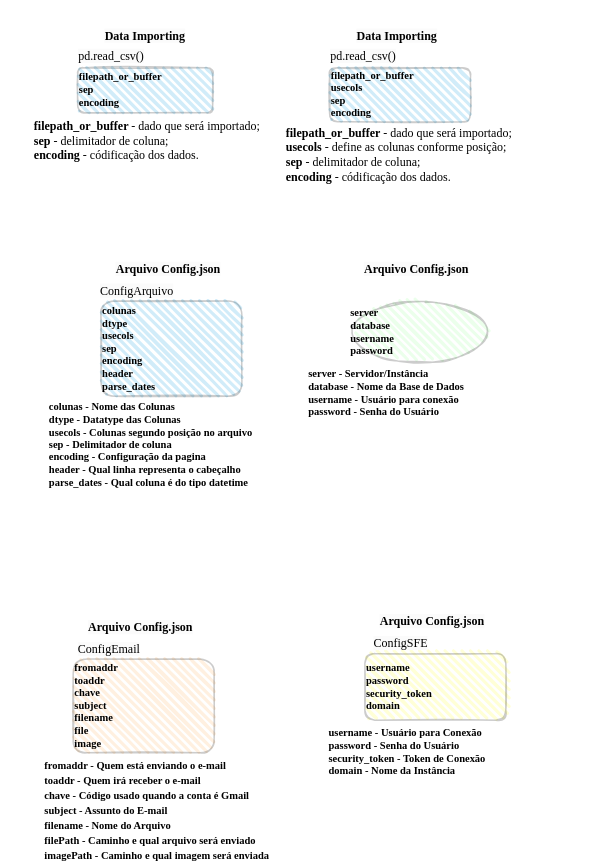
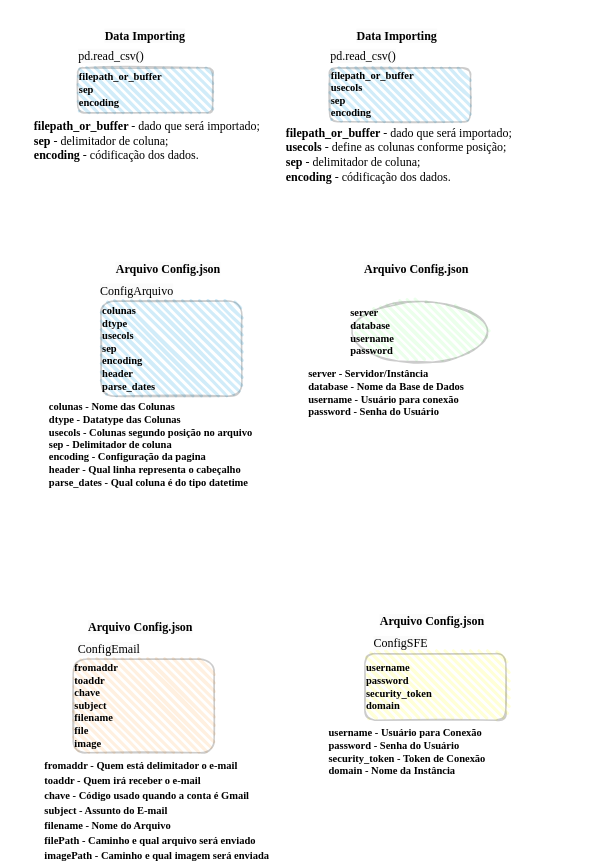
  <mxCell id="0" />
  <mxCell id="1" parent="0" />
  <mxCell id="2" value="filepath_or_buffer&lt;br style=&quot;font-size: 14px;&quot;&gt;sep&lt;br style=&quot;font-size: 14px;&quot;&gt;encoding" style="rounded=1;whiteSpace=wrap;html=1;strokeWidth=2;fillWeight=4;hachureGap=8;hachureAngle=45;fillColor=#1ba1e2;sketch=1;strokeColor=default;opacity=20;fontStyle=1;fontSize=14;align=left;fontFamily=Comic Sans MS;" vertex="1" parent="1"><mxGeometry x="103" y="90" width="180" height="60" as="geometry" /></mxCell>
  <mxCell id="3" value="&lt;h1 style=&quot;border-color: var(--border-color); color: rgb(0, 0, 0); font-style: normal; font-variant-ligatures: normal; font-variant-caps: normal; letter-spacing: normal; orphans: 2; text-indent: 0px; text-transform: none; widows: 2; word-spacing: 0px; -webkit-text-stroke-width: 0px; background-color: rgb(251, 251, 251); text-decoration-thickness: initial; text-decoration-style: initial; text-decoration-color: initial; font-size: 16px;&quot;&gt;&lt;span style=&quot;font-weight: normal;&quot;&gt;pd.read_csv()&lt;/span&gt;&lt;br&gt;&lt;/h1&gt;" style="text;whiteSpace=wrap;html=1;fontSize=16;align=center;fontFamily=Comic Sans MS;" vertex="1" parent="1"><mxGeometry x="23" y="47" width="250" height="20" as="geometry" /></mxCell>
  <mxCell id="4" value="&lt;h1 style=&quot;border-color: var(--border-color); color: rgb(0, 0, 0); font-style: normal; font-variant-ligatures: normal; font-variant-caps: normal; letter-spacing: normal; orphans: 2; text-indent: 0px; text-transform: none; widows: 2; word-spacing: 0px; -webkit-text-stroke-width: 0px; background-color: rgb(251, 251, 251); text-decoration-thickness: initial; text-decoration-style: initial; text-decoration-color: initial; font-size: 16px;&quot;&gt;Data Importing&lt;/h1&gt;" style="text;whiteSpace=wrap;html=1;fontSize=16;align=center;fontFamily=Comic Sans MS;" vertex="1" parent="1"><mxGeometry x="68" y="20" width="250" height="20" as="geometry" /></mxCell>
  <mxCell id="5" value="&lt;b&gt;filepath_or_buffer &lt;/b&gt;- dado que será importado;&lt;br&gt;&lt;b&gt;sep &lt;/b&gt;- delimitador de coluna;&lt;br&gt;&lt;b&gt;encoding &lt;/b&gt;- códificação dos dados." style="text;whiteSpace=wrap;html=1;fontSize=16;fontFamily=Comic Sans MS;" vertex="1" parent="1"><mxGeometry x="43" y="152" width="330" height="60" as="geometry" /></mxCell>
  <mxCell id="6" value="filepath_or_buffer&lt;br&gt;usecols&lt;br style=&quot;font-size: 14px;&quot;&gt;sep&lt;br style=&quot;font-size: 14px;&quot;&gt;encoding" style="rounded=1;whiteSpace=wrap;html=1;strokeWidth=2;fillWeight=4;hachureGap=8;hachureAngle=45;fillColor=#1ba1e2;sketch=1;strokeColor=default;opacity=20;fontStyle=1;fontSize=14;align=left;fontFamily=Comic Sans MS;" vertex="1" parent="1"><mxGeometry x="439" y="90" width="188" height="72" as="geometry" /></mxCell>
  <mxCell id="7" value="&lt;h1 style=&quot;border-color: var(--border-color); color: rgb(0, 0, 0); font-style: normal; font-variant-ligatures: normal; font-variant-caps: normal; letter-spacing: normal; orphans: 2; text-indent: 0px; text-transform: none; widows: 2; word-spacing: 0px; -webkit-text-stroke-width: 0px; background-color: rgb(251, 251, 251); text-decoration-thickness: initial; text-decoration-style: initial; text-decoration-color: initial; font-size: 16px;&quot;&gt;&lt;span style=&quot;font-weight: normal;&quot;&gt;pd.read_csv()&lt;/span&gt;&lt;br&gt;&lt;/h1&gt;" style="text;whiteSpace=wrap;html=1;fontSize=16;align=center;fontFamily=Comic Sans MS;" vertex="1" parent="1"><mxGeometry x="359" y="47" width="250" height="20" as="geometry" /></mxCell>
  <mxCell id="8" value="&lt;h1 style=&quot;border-color: var(--border-color); color: rgb(0, 0, 0); font-style: normal; font-variant-ligatures: normal; font-variant-caps: normal; letter-spacing: normal; orphans: 2; text-indent: 0px; text-transform: none; widows: 2; word-spacing: 0px; -webkit-text-stroke-width: 0px; background-color: rgb(251, 251, 251); text-decoration-thickness: initial; text-decoration-style: initial; text-decoration-color: initial; font-size: 16px;&quot;&gt;Data Importing&lt;/h1&gt;" style="text;whiteSpace=wrap;html=1;fontSize=16;align=center;fontFamily=Comic Sans MS;" vertex="1" parent="1"><mxGeometry x="404" y="20" width="250" height="20" as="geometry" /></mxCell>
  <mxCell id="9" value="&lt;b&gt;filepath_or_buffer &lt;/b&gt;- dado que será importado;&lt;br&gt;&lt;b&gt;usecols &lt;/b&gt;- define as colunas conforme posição;&lt;br&gt;&lt;b&gt;sep &lt;/b&gt;- delimitador de coluna;&lt;br&gt;&lt;b&gt;encoding &lt;/b&gt;- códificação dos dados." style="text;whiteSpace=wrap;html=1;fontSize=16;fontFamily=Comic Sans MS;" vertex="1" parent="1"><mxGeometry x="379" y="161" width="330" height="60" as="geometry" /></mxCell>
  <mxCell id="10" value="colunas&lt;br&gt;dtype&lt;br style=&quot;font-size: 14px;&quot;&gt;usecols&lt;br style=&quot;font-size: 14px;&quot;&gt;sep&lt;br&gt;encoding&lt;br&gt;header&lt;br&gt;parse_dates" style="rounded=1;whiteSpace=wrap;html=1;strokeWidth=2;fillWeight=4;hachureGap=8;hachureAngle=45;fillColor=#1ba1e2;sketch=1;strokeColor=default;opacity=20;fontStyle=1;fontSize=14;align=left;fontFamily=Comic Sans MS;" vertex="1" parent="1"><mxGeometry x="134" y="401" width="188" height="127" as="geometry" /></mxCell>
  <mxCell id="11" value="&lt;h1 style=&quot;border-color: var(--border-color); color: rgb(0, 0, 0); font-style: normal; font-variant-ligatures: normal; font-variant-caps: normal; letter-spacing: normal; orphans: 2; text-indent: 0px; text-transform: none; widows: 2; word-spacing: 0px; -webkit-text-stroke-width: 0px; background-color: rgb(251, 251, 251); text-decoration-thickness: initial; text-decoration-style: initial; text-decoration-color: initial; font-size: 16px;&quot;&gt;Arquivo Config.json&lt;/h1&gt;" style="text;whiteSpace=wrap;html=1;fontSize=16;align=center;fontFamily=Comic Sans MS;" vertex="1" parent="1"><mxGeometry x="99" y="331" width="250" height="20" as="geometry" /></mxCell>
  <mxCell id="12" value="&lt;span style=&quot;font-size: 14px;&quot;&gt;colunas - Nome das Colunas&lt;br style=&quot;border-color: var(--border-color); font-size: 14px;&quot;&gt;&lt;span style=&quot;font-size: 14px;&quot;&gt;dtype - Datatype das Colunas&lt;/span&gt;&lt;br style=&quot;border-color: var(--border-color); font-size: 14px;&quot;&gt;&lt;span style=&quot;font-size: 14px;&quot;&gt;usecols - Colunas segundo posição no arquivo&lt;/span&gt;&lt;br style=&quot;border-color: var(--border-color); font-size: 14px;&quot;&gt;&lt;span style=&quot;font-size: 14px;&quot;&gt;sep - Delimitador de coluna&lt;/span&gt;&lt;br style=&quot;border-color: var(--border-color); font-size: 14px;&quot;&gt;&lt;span style=&quot;font-size: 14px;&quot;&gt;encoding - Configuração da pagina&lt;/span&gt;&lt;br style=&quot;border-color: var(--border-color); font-size: 14px;&quot;&gt;&lt;span style=&quot;font-size: 14px;&quot;&gt;header - Qual linha representa o cabeçalho&lt;/span&gt;&lt;br style=&quot;border-color: var(--border-color); font-size: 14px;&quot;&gt;&lt;span style=&quot;font-size: 14px;&quot;&gt;parse_dates - Qual coluna é do tipo datetime&lt;/span&gt;&lt;/span&gt;" style="text;whiteSpace=wrap;html=1;fontSize=14;fontFamily=Comic Sans MS;fontStyle=1" vertex="1" parent="1"><mxGeometry x="63" y="528" width="330" height="60" as="geometry" /></mxCell>
  <mxCell id="13" value="&lt;h1 style=&quot;border-color: var(--border-color); orphans: 2; text-indent: 0px; widows: 2; background-color: rgb(251, 251, 251); text-decoration-thickness: initial; text-decoration-style: initial; text-decoration-color: initial; -webkit-text-stroke-width: 0px; word-spacing: 0px; text-transform: none; letter-spacing: normal; font-variant-caps: normal; font-variant-ligatures: normal; font-style: normal; font-size: 16px; color: rgb(0, 0, 0);&quot;&gt;&lt;span style=&quot;font-weight: normal;&quot;&gt;ConfigArquivo&lt;/span&gt;&lt;br&gt;&lt;/h1&gt;" style="text;whiteSpace=wrap;html=1;fontSize=16;align=center;fontFamily=Comic Sans MS;" vertex="1" parent="1"><mxGeometry x="57" y="360" width="250" height="20" as="geometry" /></mxCell>
  <mxCell id="14" value="server&lt;br&gt;database&lt;br&gt;username&lt;br&gt;password" style="ellipse;whiteSpace=wrap;html=1;strokeWidth=2;fillWeight=4;hachureGap=8;hachureAngle=45;fillColor=#99FF99;sketch=1;strokeColor=default;opacity=20;fontStyle=1;fontSize=14;align=left;fontFamily=Comic Sans MS;" vertex="1" parent="1"><mxGeometry x="465" y="401" width="188" height="83" as="geometry" /></mxCell>
  <mxCell id="15" value="&lt;h1 style=&quot;border-color: var(--border-color); color: rgb(0, 0, 0); font-style: normal; font-variant-ligatures: normal; font-variant-caps: normal; letter-spacing: normal; orphans: 2; text-indent: 0px; text-transform: none; widows: 2; word-spacing: 0px; -webkit-text-stroke-width: 0px; background-color: rgb(251, 251, 251); text-decoration-thickness: initial; text-decoration-style: initial; text-decoration-color: initial; font-size: 16px;&quot;&gt;Arquivo Config.json&lt;/h1&gt;" style="text;whiteSpace=wrap;html=1;fontSize=16;align=center;fontFamily=Comic Sans MS;" vertex="1" parent="1"><mxGeometry x="430" y="331" width="250" height="20" as="geometry" /></mxCell>
  <mxCell id="16" value="server - Servidor/Instância&lt;br style=&quot;border-color: var(--border-color); font-size: 14px;&quot;&gt;&lt;span style=&quot;font-size: 14px;&quot;&gt;database - Nome da Base de Dados&lt;/span&gt;&lt;br style=&quot;border-color: var(--border-color); font-size: 14px;&quot;&gt;&lt;span style=&quot;font-size: 14px;&quot;&gt;username - Usuário para conexão&lt;/span&gt;&lt;br style=&quot;border-color: var(--border-color); font-size: 14px;&quot;&gt;&lt;span style=&quot;font-size: 14px;&quot;&gt;password - Senha do Usuário&lt;/span&gt;" style="text;whiteSpace=wrap;html=1;fontSize=14;fontFamily=Comic Sans MS;fontStyle=1" vertex="1" parent="1"><mxGeometry x="409" y="484" width="330" height="60" as="geometry" /></mxCell>
  <mxCell id="17" value="fromaddr&lt;br&gt;toaddr&lt;br&gt;chave&lt;br&gt;subject&lt;br&gt;filename&lt;br&gt;file&lt;br&gt;image" style="rounded=1;whiteSpace=wrap;html=1;strokeWidth=2;fillWeight=4;hachureGap=8;hachureAngle=45;fillColor=#FFB366;sketch=1;strokeColor=default;opacity=20;fontStyle=1;fontSize=14;align=left;fontFamily=Comic Sans MS;" vertex="1" parent="1"><mxGeometry x="97" y="878.5" width="188" height="125" as="geometry" /></mxCell>
  <mxCell id="18" value="&lt;h1 style=&quot;border-color: var(--border-color); color: rgb(0, 0, 0); font-style: normal; font-variant-ligatures: normal; font-variant-caps: normal; letter-spacing: normal; orphans: 2; text-indent: 0px; text-transform: none; widows: 2; word-spacing: 0px; -webkit-text-stroke-width: 0px; background-color: rgb(251, 251, 251); text-decoration-thickness: initial; text-decoration-style: initial; text-decoration-color: initial; font-size: 16px;&quot;&gt;Arquivo Config.json&lt;/h1&gt;" style="text;whiteSpace=wrap;html=1;fontSize=16;align=center;fontFamily=Comic Sans MS;" vertex="1" parent="1"><mxGeometry x="62" y="808.5" width="250" height="20" as="geometry" /></mxCell>
- <mxCell id="19" value="&lt;font style=&quot;font-size: 14px;&quot;&gt;&lt;b&gt;fromaddr - Quem está enviando o e-mail&lt;br style=&quot;border-color: var(--border-color);&quot;&gt;toaddr - Quem irá receber o e-mail&lt;br style=&quot;border-color: var(--border-color);&quot;&gt;chave - Código usado quando a conta é Gmail&lt;br style=&quot;border-color: var(--border-color);&quot;&gt;subject - Assunto do E-mail&lt;br style=&quot;border-color: var(--border-color);&quot;&gt;filename - Nome do Arquivo&amp;nbsp;&lt;br style=&quot;border-color: var(--border-color);&quot;&gt;filePath - Caminho e qual arquivo será enviado&lt;br style=&quot;border-color: var(--border-color);&quot;&gt;imagePath - Caminho e qual imagem será enviada&lt;/b&gt;&lt;/font&gt;" style="text;whiteSpace=wrap;html=1;fontSize=16;fontFamily=Comic Sans MS;" vertex="1" parent="1"><mxGeometry x="57" y="1003.5" width="330" height="60" as="geometry" /></mxCell>
+ <mxCell id="19" value="&lt;font style=&quot;font-size: 14px;&quot;&gt;&lt;b&gt;fromaddr - Quem está delimitador o e-mail&lt;br style=&quot;border-color: var(--border-color);&quot;&gt;toaddr - Quem irá receber o e-mail&lt;br style=&quot;border-color: var(--border-color);&quot;&gt;chave - Código usado quando a conta é Gmail&lt;br style=&quot;border-color: var(--border-color);&quot;&gt;subject - Assunto do E-mail&lt;br style=&quot;border-color: var(--border-color);&quot;&gt;filename - Nome do Arquivo&amp;nbsp;&lt;br style=&quot;border-color: var(--border-color);&quot;&gt;filePath - Caminho e qual arquivo será enviado&lt;br style=&quot;border-color: var(--border-color);&quot;&gt;imagePath - Caminho e qual imagem será enviada&lt;/b&gt;&lt;/font&gt;" style="text;whiteSpace=wrap;html=1;fontSize=16;fontFamily=Comic Sans MS;" vertex="1" parent="1"><mxGeometry x="57" y="1003.5" width="330" height="60" as="geometry" /></mxCell>
  <mxCell id="20" value="&lt;h1 style=&quot;border-color: var(--border-color); orphans: 2; text-indent: 0px; widows: 2; background-color: rgb(251, 251, 251); text-decoration-thickness: initial; text-decoration-style: initial; text-decoration-color: initial; -webkit-text-stroke-width: 0px; word-spacing: 0px; text-transform: none; letter-spacing: normal; font-variant-caps: normal; font-variant-ligatures: normal; font-style: normal; font-size: 16px; color: rgb(0, 0, 0);&quot;&gt;&lt;span style=&quot;font-weight: normal;&quot;&gt;ConfigEmail&lt;/span&gt;&lt;br&gt;&lt;/h1&gt;" style="text;whiteSpace=wrap;html=1;fontSize=16;align=center;fontFamily=Comic Sans MS;" vertex="1" parent="1"><mxGeometry x="20" y="837.5" width="250" height="20" as="geometry" /></mxCell>
  <mxCell id="21" value="username&lt;br&gt;password&lt;br&gt;security_token&lt;br&gt;domain" style="rounded=1;whiteSpace=wrap;html=1;strokeWidth=2;fillWeight=4;hachureGap=8;hachureAngle=45;fillColor=#FFFF33;sketch=1;strokeColor=default;opacity=20;fontStyle=1;fontSize=14;align=left;fontFamily=Comic Sans MS;" vertex="1" parent="1"><mxGeometry x="486" y="871" width="188" height="89" as="geometry" /></mxCell>
  <mxCell id="22" value="&lt;h1 style=&quot;border-color: var(--border-color); color: rgb(0, 0, 0); font-style: normal; font-variant-ligatures: normal; font-variant-caps: normal; letter-spacing: normal; orphans: 2; text-indent: 0px; text-transform: none; widows: 2; word-spacing: 0px; -webkit-text-stroke-width: 0px; background-color: rgb(251, 251, 251); text-decoration-thickness: initial; text-decoration-style: initial; text-decoration-color: initial; font-size: 16px;&quot;&gt;Arquivo Config.json&lt;/h1&gt;" style="text;whiteSpace=wrap;html=1;fontSize=16;align=center;fontFamily=Comic Sans MS;" vertex="1" parent="1"><mxGeometry x="451" y="801" width="250" height="20" as="geometry" /></mxCell>
  <mxCell id="23" value="username - Usuário para Conexão&lt;br style=&quot;border-color: var(--border-color); font-size: 14px;&quot;&gt;&lt;span style=&quot;font-size: 14px;&quot;&gt;password - Senha do Usuário&lt;/span&gt;&lt;br style=&quot;border-color: var(--border-color); font-size: 14px;&quot;&gt;&lt;span style=&quot;font-size: 14px;&quot;&gt;security_token - Token de Conexão&lt;/span&gt;&lt;br style=&quot;border-color: var(--border-color); font-size: 14px;&quot;&gt;&lt;span style=&quot;font-size: 14px;&quot;&gt;domain - Nome da Instância&lt;/span&gt;" style="text;whiteSpace=wrap;html=1;fontSize=14;fontFamily=Comic Sans MS;fontStyle=1" vertex="1" parent="1"><mxGeometry x="436" y="963" width="330" height="60" as="geometry" /></mxCell>
  <mxCell id="24" value="&lt;h1 style=&quot;border-color: var(--border-color); orphans: 2; text-indent: 0px; widows: 2; background-color: rgb(251, 251, 251); text-decoration-thickness: initial; text-decoration-style: initial; text-decoration-color: initial; -webkit-text-stroke-width: 0px; word-spacing: 0px; text-transform: none; letter-spacing: normal; font-variant-caps: normal; font-variant-ligatures: normal; font-style: normal; font-size: 16px; color: rgb(0, 0, 0);&quot;&gt;&lt;span style=&quot;font-weight: normal;&quot;&gt;ConfigSFE&lt;/span&gt;&lt;br&gt;&lt;/h1&gt;" style="text;whiteSpace=wrap;html=1;fontSize=16;align=center;fontFamily=Comic Sans MS;" vertex="1" parent="1"><mxGeometry x="409" y="830" width="250" height="20" as="geometry" /></mxCell>
